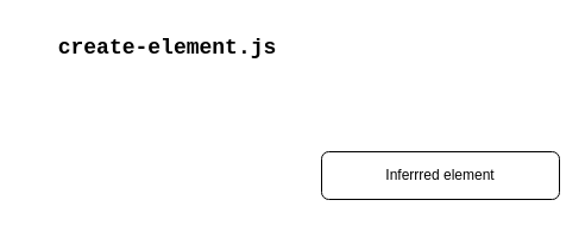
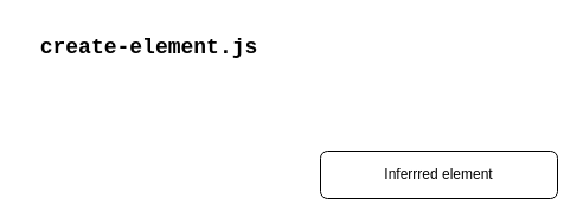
  <mxCell id="0" />
  <mxCell id="1" parent="0" />
- <mxCell id="2" value="&lt;font face=&quot;Courier New&quot; style=&quot;font-size: 18px;&quot;&gt;&lt;b&gt;create-element.js&lt;/b&gt;&lt;/font&gt;" style="text;html=1;align=center;verticalAlign=middle;resizable=0;points=[];autosize=1;strokeColor=none;fillColor=none;" vertex="1" parent="1"><mxGeometry x="35" y="20" width="210" height="40" as="geometry" /></mxCell>
+ <mxCell id="2" value="&lt;font face=&quot;Courier New&quot; style=&quot;font-size: 18px;&quot;&gt;&lt;b&gt;create-element.js&lt;/b&gt;&lt;/font&gt;" style="text;html=1;align=center;verticalAlign=middle;resizable=0;points=[];autosize=1;strokeColor=none;fillColor=none;" vertex="1" parent="1"><mxGeometry x="20" y="20" width="210" height="40" as="geometry" /></mxCell>
  <mxCell id="3" value="Inferrred element" style="rounded=1;whiteSpace=wrap;html=1;" vertex="1" parent="1"><mxGeometry x="270" y="127" width="200" height="40" as="geometry" /></mxCell>
